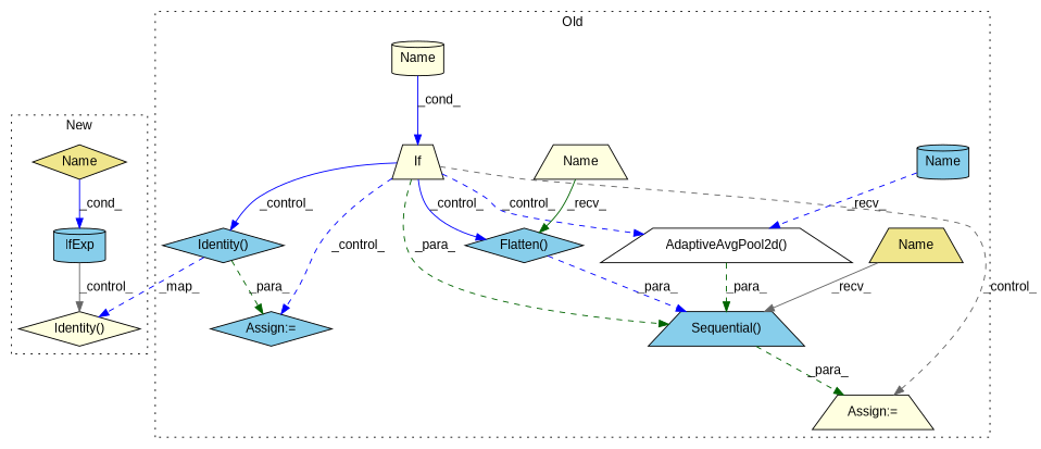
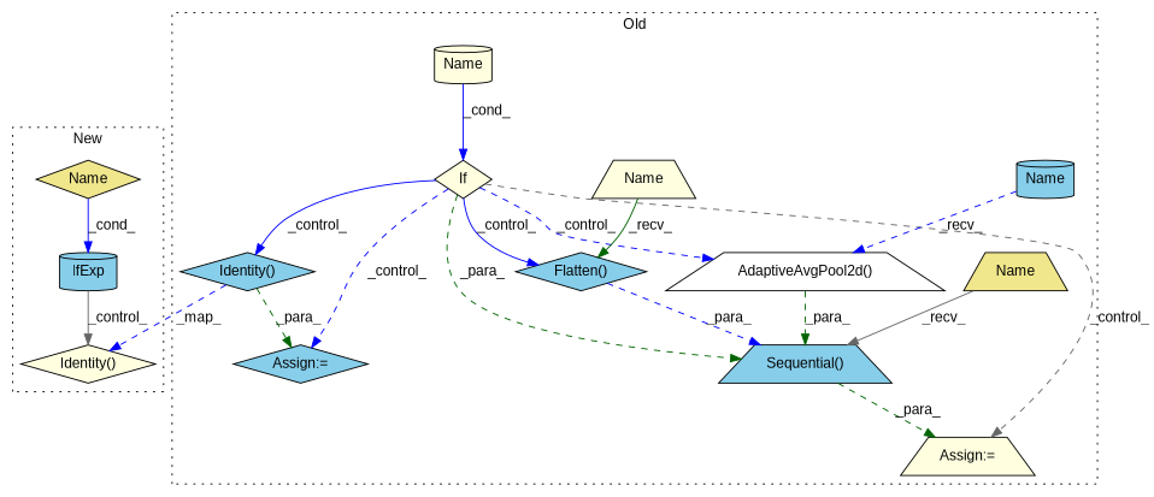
  digraph {
    fontname="Liberation Sans"
    node [a=75 fillcolor=skyblue fontname="Liberation Sans" l=3 s=3272 shape=trapezium style=filled]
    edge [color=blue fontname="Liberation Sans" style=dashed]
    n1 [fillcolor=white l=40 label="AdaptiveAvgPool2d()"]
-   n2 [a=96 fillcolor=lightyellow label=If s=3206]
+   n2 [a=96 fillcolor=lightyellow label=If s=3206 shape=diamond]
    n3 [a=68 fillcolor=lightyellow label="Assign:=" s=3242]
    n4 [l="27,10" label="Sequential()" s="3245,3338"]
    n5 [l=12 label="Flatten()" s=3326 shape=diamond]
    n6 [l=13 label="Identity()" s=3380 shape=diamond]
    n7 [a=87 fillcolor=lightyellow l=13 label=Name s=3209 shape=cylinder]
    n8 [a=68 label="Assign:=" s=3377 shape=diamond]
    n9 [a=87 fillcolor=khaki l=2 label=Name s=3245]
    n10 [a=87 fillcolor=lightyellow l=2 label=Name s=3326]
    n11 [a=87 l=2 label=Name shape=cylinder]
    n12 [a=51 l="4,6" label=IfExp s="3264,3280" shape=cylinder]
    n13 [fillcolor=lightyellow l=13 label="Identity()" s=3251 shape=diamond]
    n14 [a=87 fillcolor=khaki l=12 label=Name s=3268 shape=diamond]
    subgraph cluster_1 {
      label=Old
      style=dotted
      n1
      n2
      n3
      n4
      n5
      n6
      n7
      n8
      n9
      n10
      n11
    }
    subgraph cluster_2 {
      label=New
      style=dotted
      n12
      n13
      n14
    }
    n1 -> n4 [color=darkgreen label=_para_]
    n2 -> n1 [label=_control_]
    n2 -> n3 [color=gray40 label=_control_]
    n2 -> n4 [color=darkgreen label=_para_]
    n2 -> n5 [label=_control_ style=solid]
    n2 -> n6 [label=_control_ style=solid]
    n2 -> n8 [label=_control_]
    n4 -> n3 [color=darkgreen label=_para_]
    n5 -> n4 [label=_para_]
    n6 -> n8 [color=darkgreen label=_para_]
    n6 -> n13 [label=_map_]
    n7 -> n2 [label=_cond_ style=solid]
    n9 -> n4 [color=gray40 label=_recv_ style=solid]
    n10 -> n5 [color=darkgreen label=_recv_ style=solid]
    n11 -> n1 [label=_recv_]
    n12 -> n13 [color=gray40 label=_control_ style=solid]
    n14 -> n12 [label=_cond_ style=solid]
  }
